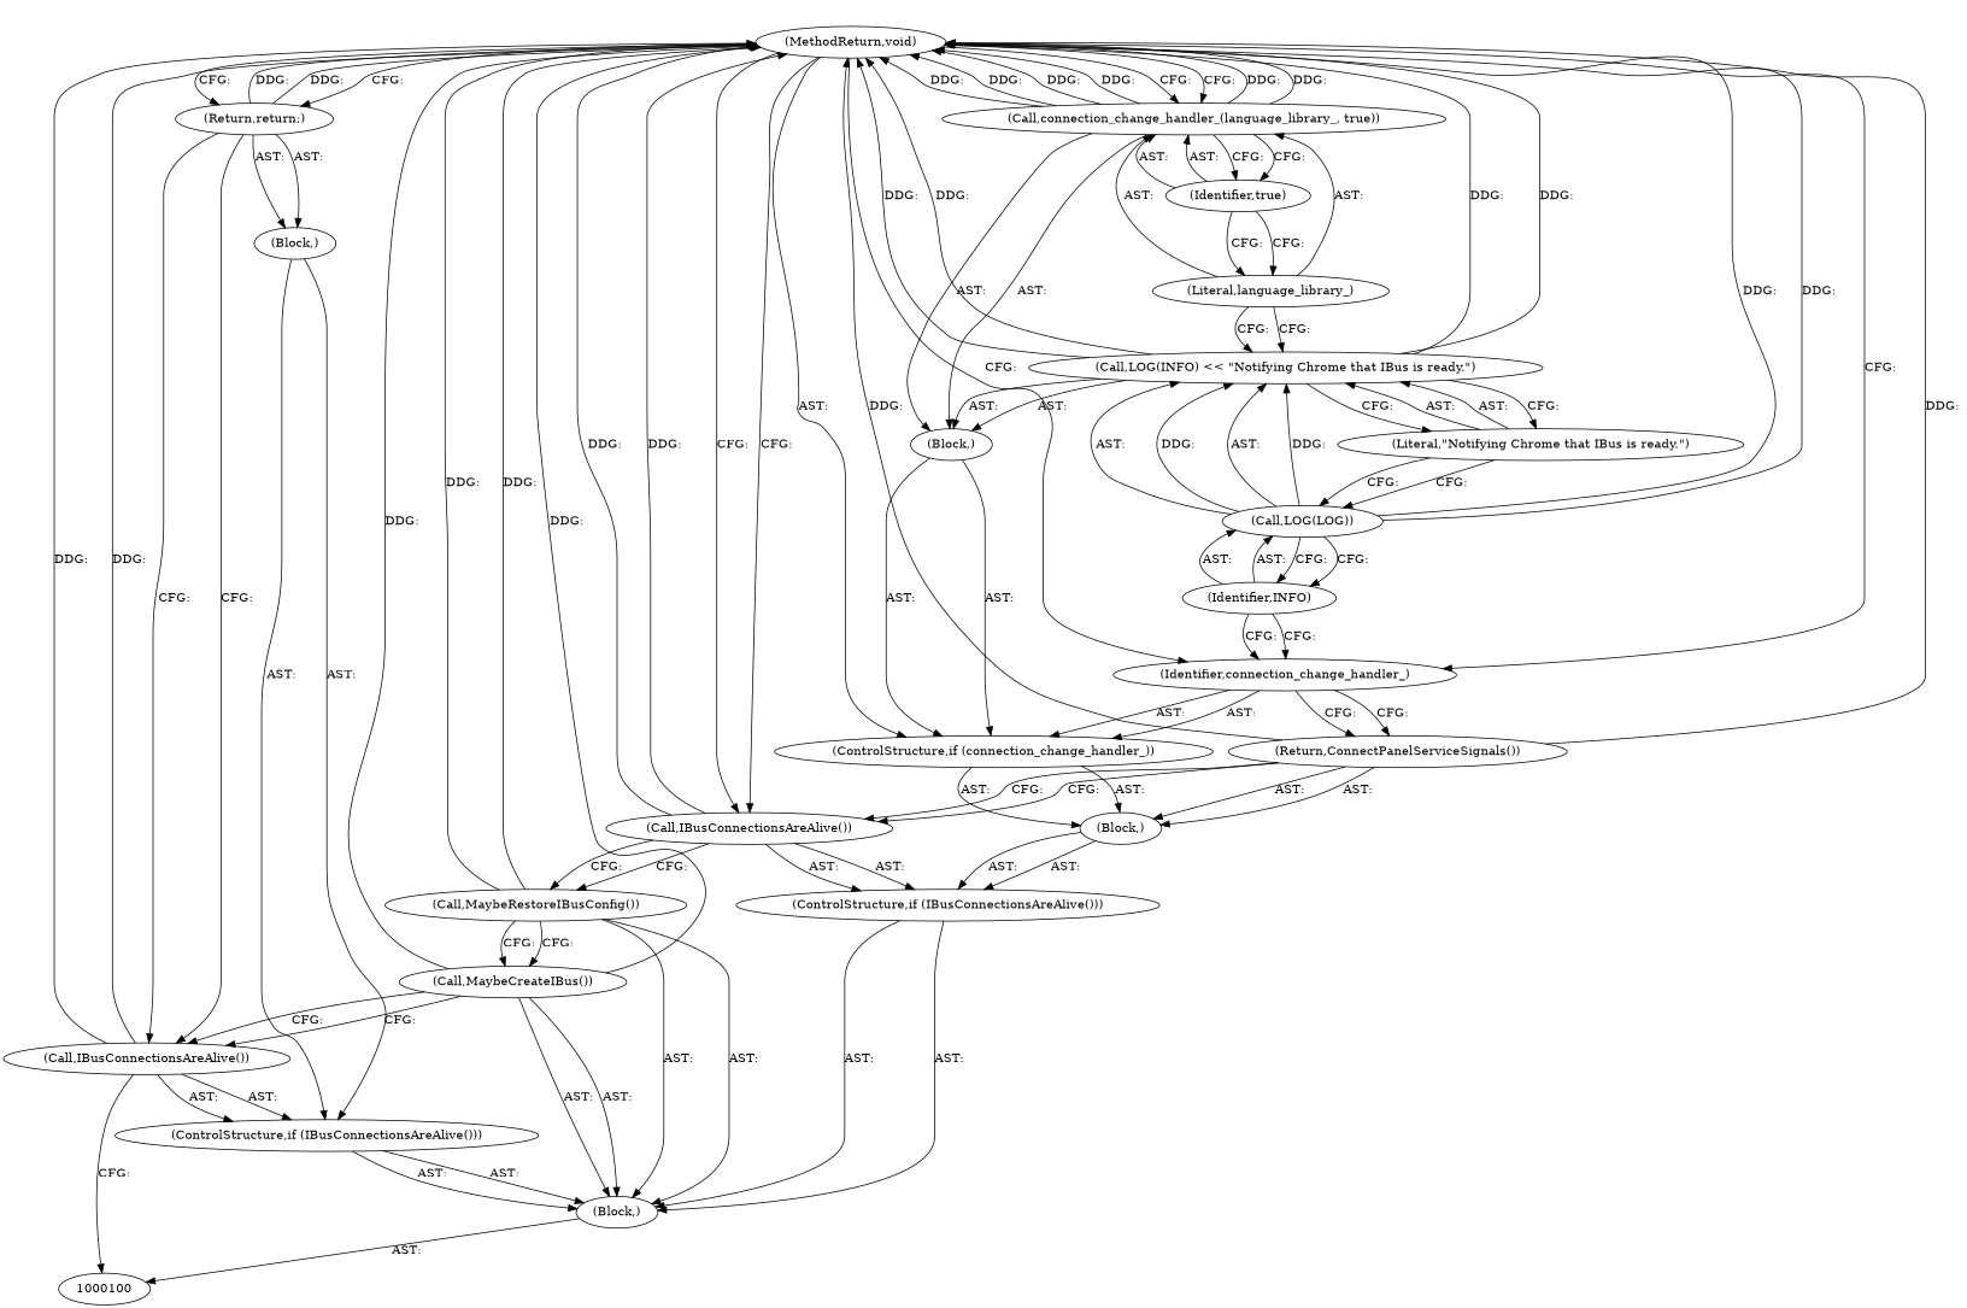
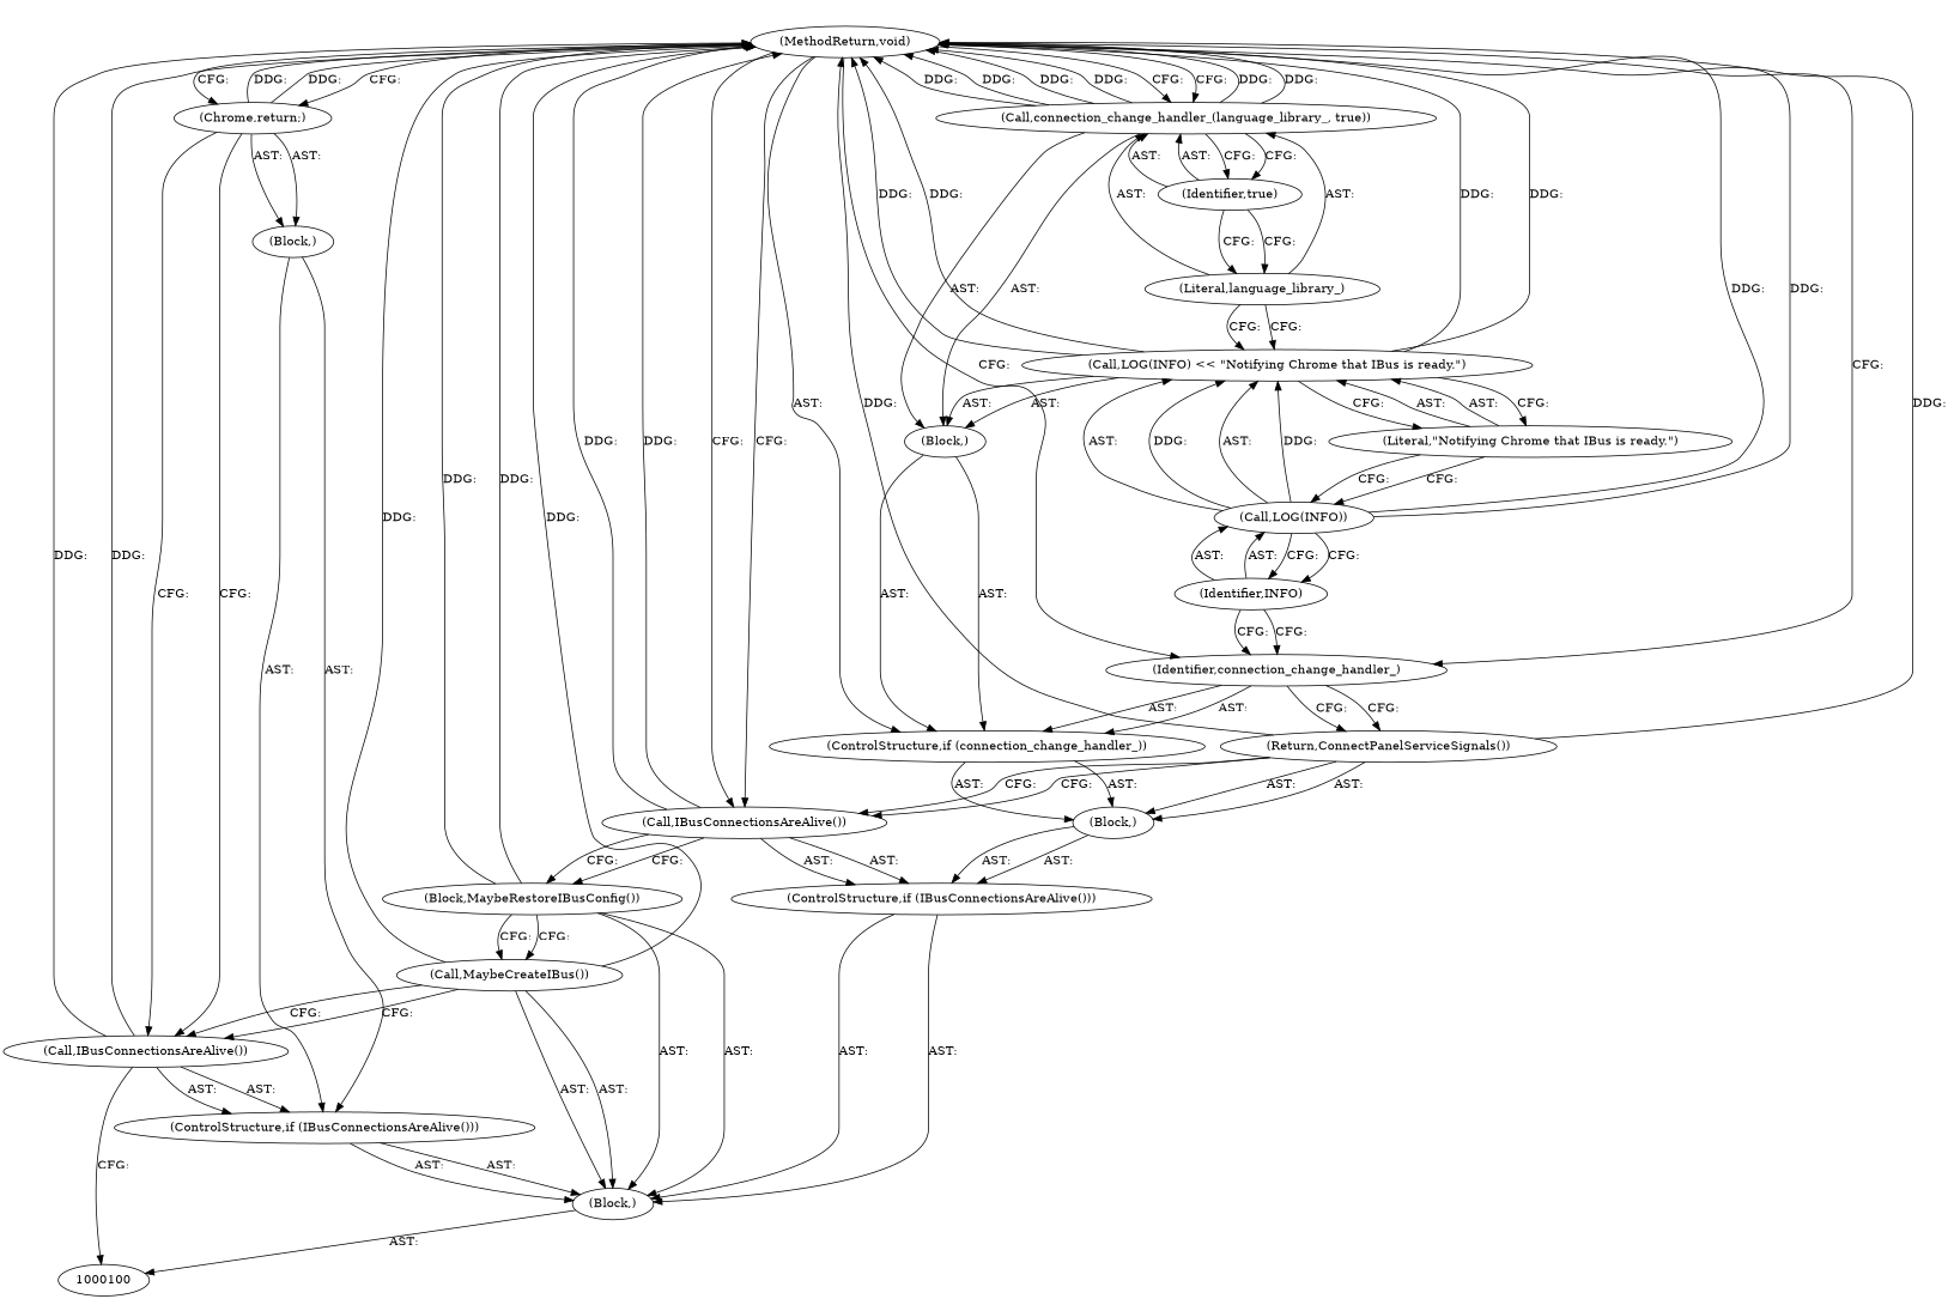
  digraph {
    n1 [label="(MethodReturn,void)"]
    n2 [label="(Call,connection_change_handler_(language_library_, true))"]
-   n3 [label="(Return,return;)"]
+   n3 [label="(Chrome,return;)"]
    n4 [label="(Call,IBusConnectionsAreAlive())"]
    n5 [label="(Identifier,connection_change_handler_)"]
    n6 [label="(ControlStructure,if (connection_change_handler_))"]
    n7 [label="(Block,)"]
    n8 [label="(Identifier,true)"]
    n9 [label="(Block,)"]
    n10 [label="(Call,IBusConnectionsAreAlive())"]
-   n11 [label="(Call,MaybeRestoreIBusConfig())"]
+   n11 [label="(Block,MaybeRestoreIBusConfig())"]
    n12 [label="(ControlStructure,if (IBusConnectionsAreAlive()))"]
    n13 [label="(Return,ConnectPanelServiceSignals())"]
    n14 [label="(Block,)"]
    1000100
    n16 [label="(Identifier,INFO)"]
-   n17 [label="(Call,LOG(LOG))"]
+   n17 [label="(Call,LOG(INFO))"]
    n18 [label="(Call,LOG(INFO) << \"Notifying Chrome that IBus is ready.\")"]
    n19 [label="(Literal,\"Notifying Chrome that IBus is ready.\")"]
    n20 [label="(Literal,language_library_)"]
    n21 [label="(ControlStructure,if (IBusConnectionsAreAlive()))"]
    n22 [label="(Call,MaybeCreateIBus())"]
    n23 [label="(Block,)"]
    n1 -> n2 [label="CFG: "]
    n1 -> n2 [label="CFG: "]
    n1 -> n3 [label="CFG: "]
    n1 -> n3 [label="CFG: "]
    n1 -> n4 [label="CFG: "]
    n1 -> n4 [label="CFG: "]
    n1 -> n5 [label="CFG: "]
    n1 -> n5 [label="CFG: "]
    n1 -> n6 [label="AST: "]
    n2 -> n1 [label="DDG: "]
    n2 -> n1 [label="DDG: "]
    n2 -> n1 [label="DDG: "]
    n2 -> n1 [label="DDG: "]
    n2 -> n1 [label="DDG: "]
    n2 -> n1 [label="DDG: "]
    n2 -> n7 [label="AST: "]
    n2 -> n7 [label="AST: "]
    n2 -> n8 [label="CFG: "]
    n2 -> n8 [label="CFG: "]
    n3 -> n1 [label="DDG: "]
    n3 -> n1 [label="DDG: "]
    n3 -> n9 [label="AST: "]
    n3 -> n9 [label="AST: "]
    n3 -> n10 [label="CFG: "]
    n3 -> n10 [label="CFG: "]
    n4 -> n1 [label="DDG: "]
    n4 -> n1 [label="DDG: "]
    n4 -> n11 [label="CFG: "]
    n4 -> n11 [label="CFG: "]
    n4 -> n12 [label="AST: "]
    n4 -> n12 [label="AST: "]
    n5 -> n6 [label="AST: "]
    n5 -> n6 [label="AST: "]
    n5 -> n13 [label="CFG: "]
    n5 -> n13 [label="CFG: "]
    n6 -> n23 [label="AST: "]
    n6 -> n23 [label="AST: "]
    n7 -> n6 [label="AST: "]
    n7 -> n6 [label="AST: "]
    n8 -> n2 [label="AST: "]
    n8 -> n2 [label="AST: "]
    n8 -> n20 [label="CFG: "]
    n8 -> n20 [label="CFG: "]
    n9 -> n21 [label="AST: "]
    n9 -> n21 [label="AST: "]
    n10 -> n1 [label="DDG: "]
    n10 -> n1 [label="DDG: "]
    n10 -> 1000100 [label="CFG: "]
    n10 -> n21 [label="AST: "]
    n10 -> n21 [label="AST: "]
    n11 -> n1 [label="DDG: "]
    n11 -> n1 [label="DDG: "]
    n11 -> n14 [label="AST: "]
    n11 -> n14 [label="AST: "]
    n11 -> n22 [label="CFG: "]
    n11 -> n22 [label="CFG: "]
    n12 -> n14 [label="AST: "]
    n12 -> n14 [label="AST: "]
    n13 -> n1 [label="DDG: "]
    n13 -> n1 [label="DDG: "]
    n13 -> n4 [label="CFG: "]
    n13 -> n4 [label="CFG: "]
    n13 -> n23 [label="AST: "]
    n13 -> n23 [label="AST: "]
    n14 -> 1000100 [label="AST: "]
    n16 -> n5 [label="CFG: "]
    n16 -> n5 [label="CFG: "]
    n16 -> n17 [label="AST: "]
    n16 -> n17 [label="AST: "]
    n17 -> n1 [label="DDG: "]
    n17 -> n1 [label="DDG: "]
    n17 -> n16 [label="CFG: "]
    n17 -> n16 [label="CFG: "]
    n17 -> n18 [label="AST: "]
    n17 -> n18 [label="DDG: "]
    n17 -> n18 [label="AST: "]
    n17 -> n18 [label="DDG: "]
    n18 -> n1 [label="DDG: "]
    n18 -> n1 [label="DDG: "]
    n18 -> n1 [label="DDG: "]
    n18 -> n1 [label="DDG: "]
    n18 -> n7 [label="AST: "]
    n18 -> n7 [label="AST: "]
    n18 -> n19 [label="CFG: "]
    n18 -> n19 [label="CFG: "]
    n19 -> n17 [label="CFG: "]
    n19 -> n17 [label="CFG: "]
    n19 -> n18 [label="AST: "]
    n19 -> n18 [label="AST: "]
    n20 -> n2 [label="AST: "]
    n20 -> n2 [label="AST: "]
    n20 -> n18 [label="CFG: "]
    n20 -> n18 [label="CFG: "]
    n21 -> n14 [label="AST: "]
    n21 -> n14 [label="AST: "]
    n22 -> n1 [label="DDG: "]
    n22 -> n1 [label="DDG: "]
    n22 -> n10 [label="CFG: "]
    n22 -> n10 [label="CFG: "]
    n22 -> n14 [label="AST: "]
    n22 -> n14 [label="AST: "]
    n23 -> n12 [label="AST: "]
    n23 -> n12 [label="AST: "]
  }
